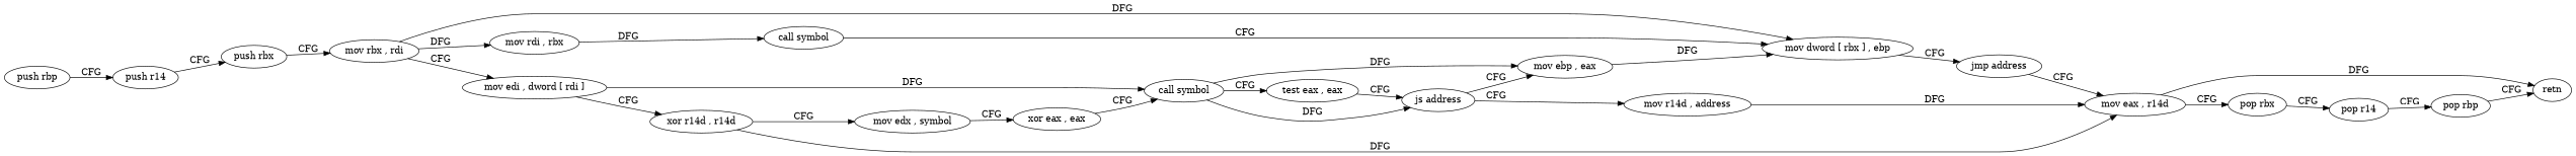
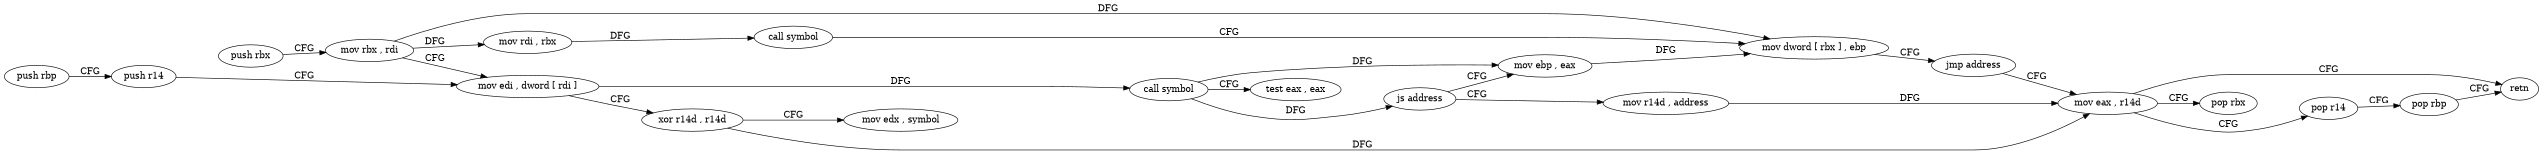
  digraph {
    rankdir=LR
    n1 [label="push rbp"]
    n2 [label="push r14"]
    n3 [label="push rbx"]
    n4 [label="mov rbx , rdi"]
    n5 [label="mov edi , dword [ rdi ]"]
    n6 [label="mov rdi , rbx"]
    n7 [label="mov dword [ rbx ] , ebp"]
    n8 [label="xor r14d , r14d"]
    n9 [label="call symbol"]
    n10 [label="call symbol"]
    n11 [label="jmp address"]
    n12 [label="mov edx , symbol"]
    n13 [label="mov eax , r14d"]
    n14 [label="test eax , eax"]
    n15 [label="js address"]
    n16 [label="mov ebp , eax"]
-   n17 [label="xor eax , eax"]
    n18 [label="pop rbx"]
    n19 [label=retn]
    n20 [label="mov r14d , address"]
    n21 [label="pop r14"]
    n22 [label="pop rbp"]
    n1 -> n2 [label=CFG]
-   n2 -> n3 [label=CFG]
+   n2 -> n5 [label=CFG]
    n3 -> n4 [label=CFG]
    n4 -> n5 [label=CFG]
    n4 -> n6 [label=DFG]
    n4 -> n7 [label=DFG]
    n5 -> n8 [label=CFG]
    n5 -> n9 [label=DFG]
    n6 -> n10 [label=DFG]
    n7 -> n11 [label=CFG]
    n8 -> n12 [label=CFG]
    n8 -> n13 [label=DFG]
    n9 -> n14 [label=CFG]
    n9 -> n15 [label=DFG]
    n9 -> n16 [label=DFG]
    n10 -> n7 [label=CFG]
    n11 -> n13 [label=CFG]
-   n12 -> n17 [label=CFG]
    n13 -> n18 [label=CFG]
-   n13 -> n19 [label=DFG]
-   n14 -> n15 [label=CFG]
+   n13 -> n19 [label=CFG]
    n15 -> n16 [label=CFG]
    n15 -> n20 [label=CFG]
    n16 -> n7 [label=DFG]
-   n17 -> n9 [label=CFG]
-   n18 -> n21 [label=CFG]
+   n13 -> n21 [label=CFG]
    n20 -> n13 [label=DFG]
    n21 -> n22 [label=CFG]
    n22 -> n19 [label=CFG]
  }
